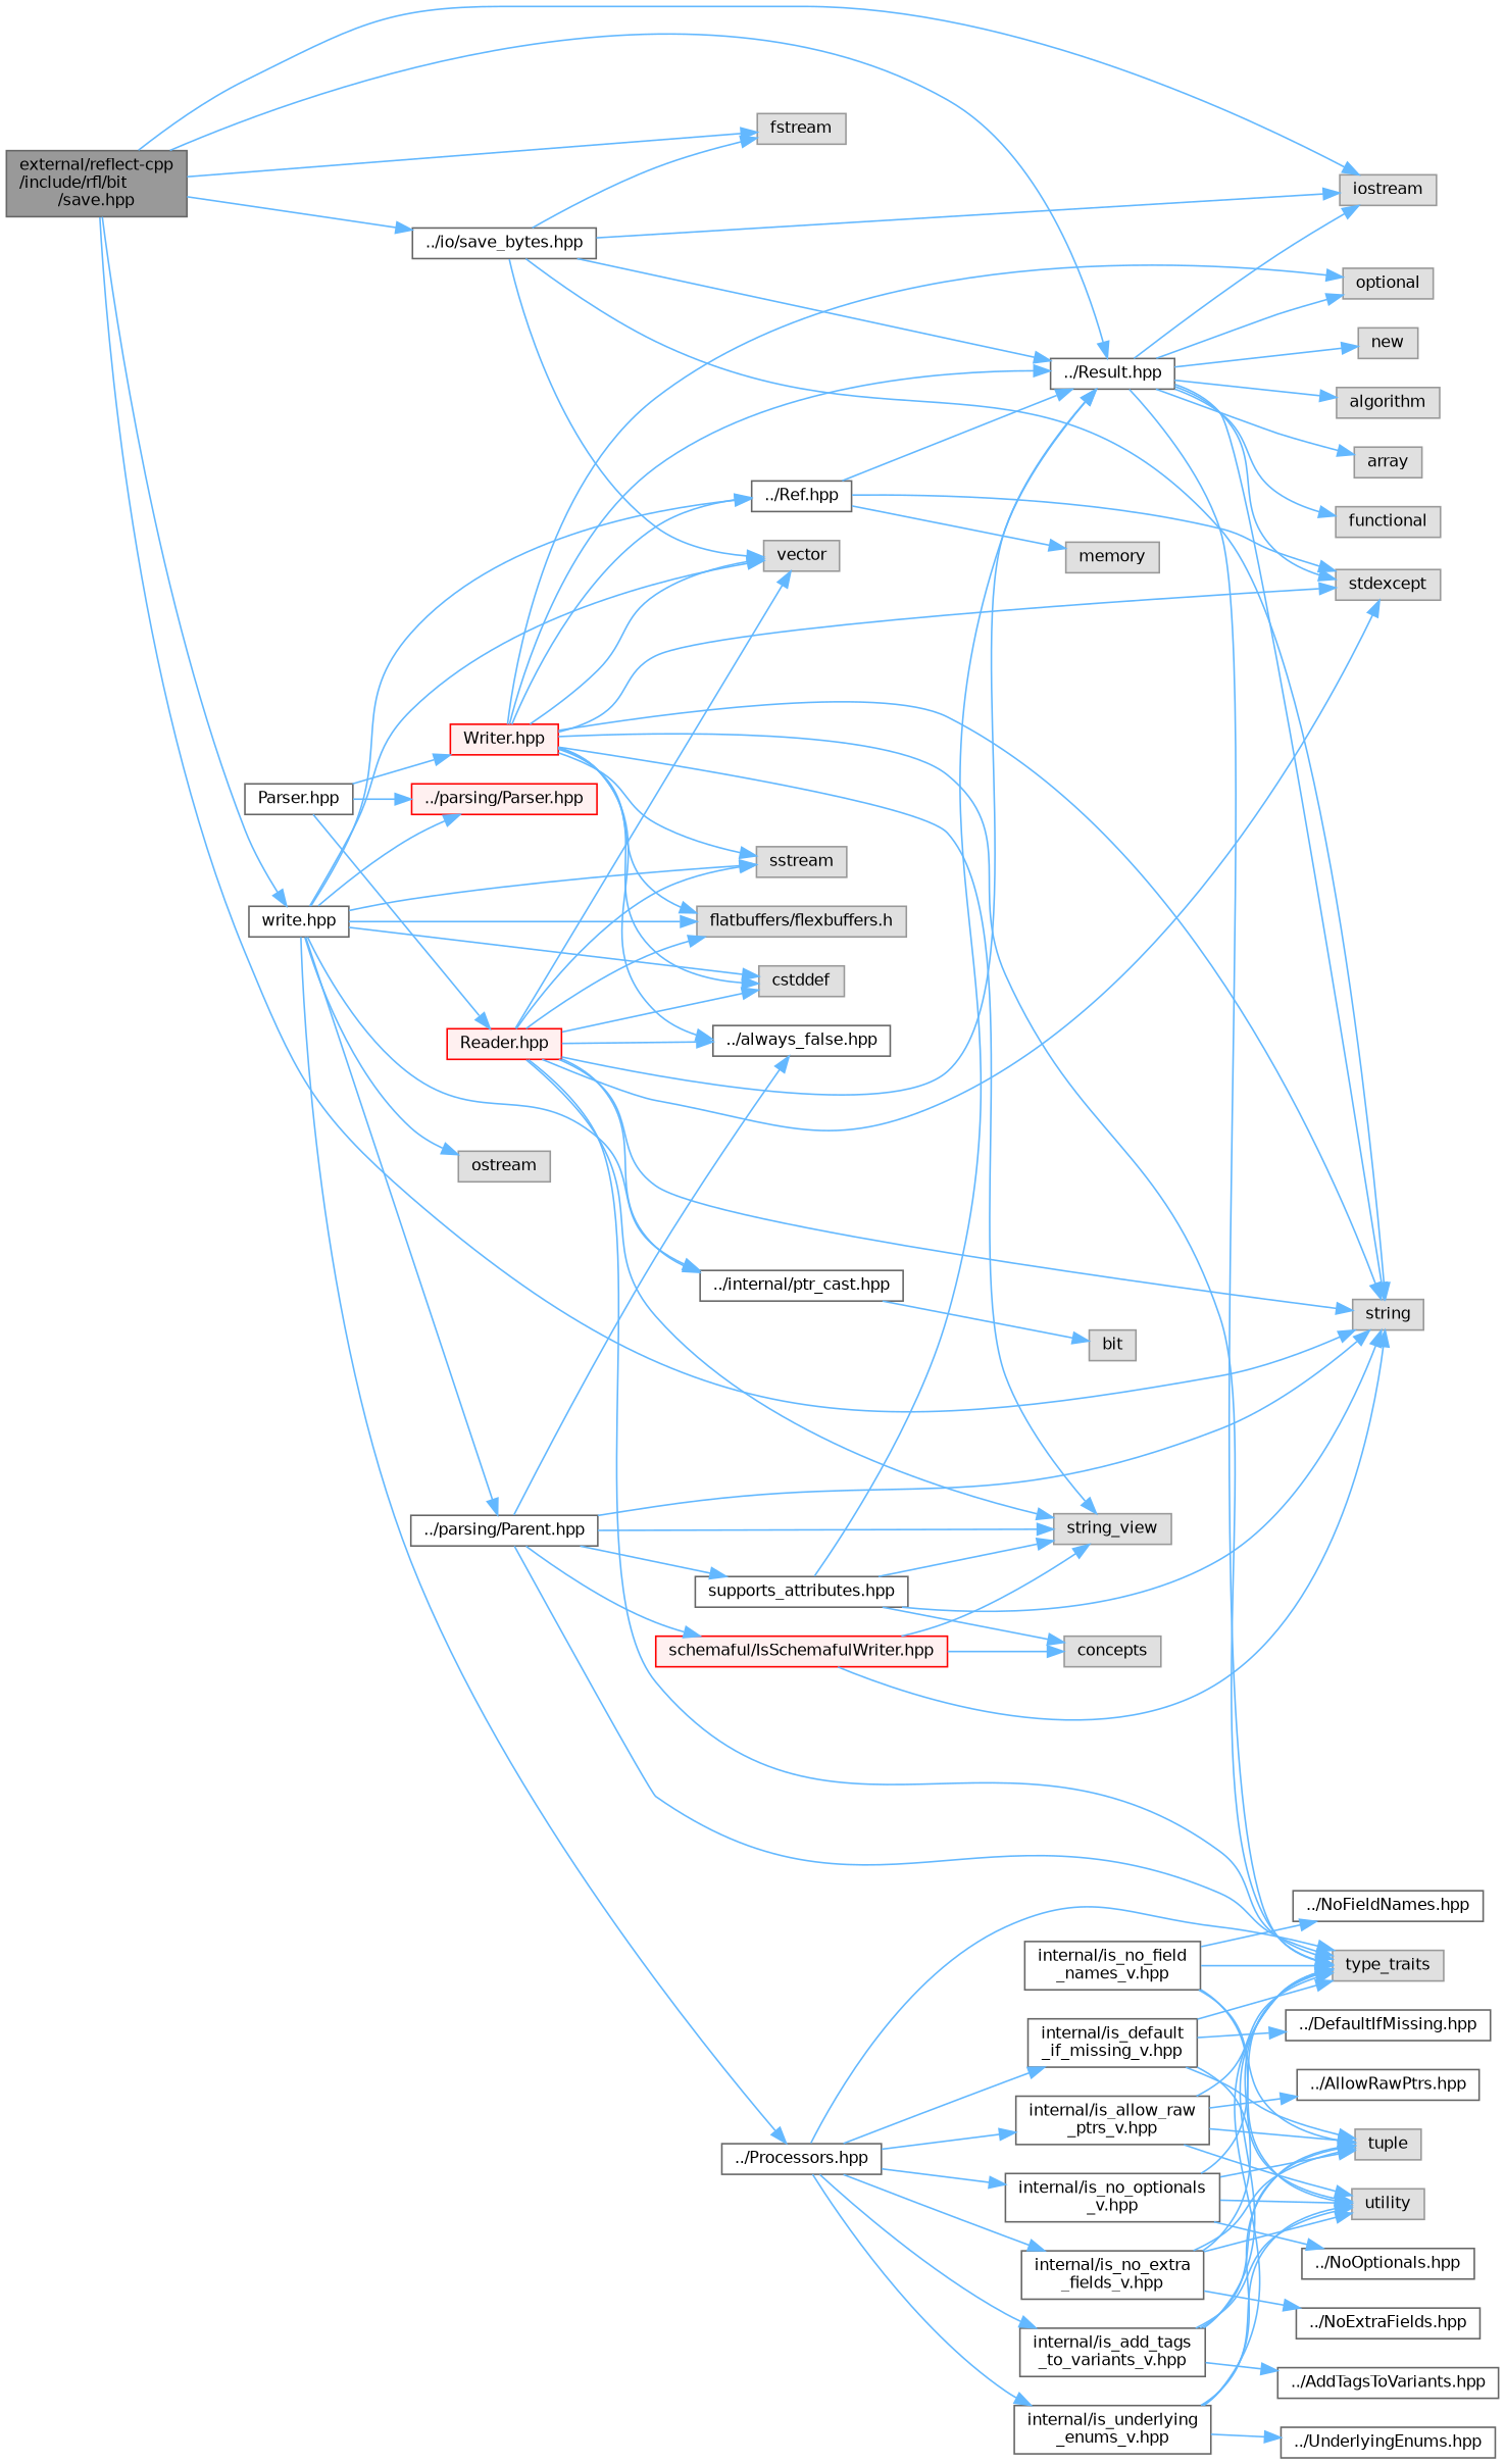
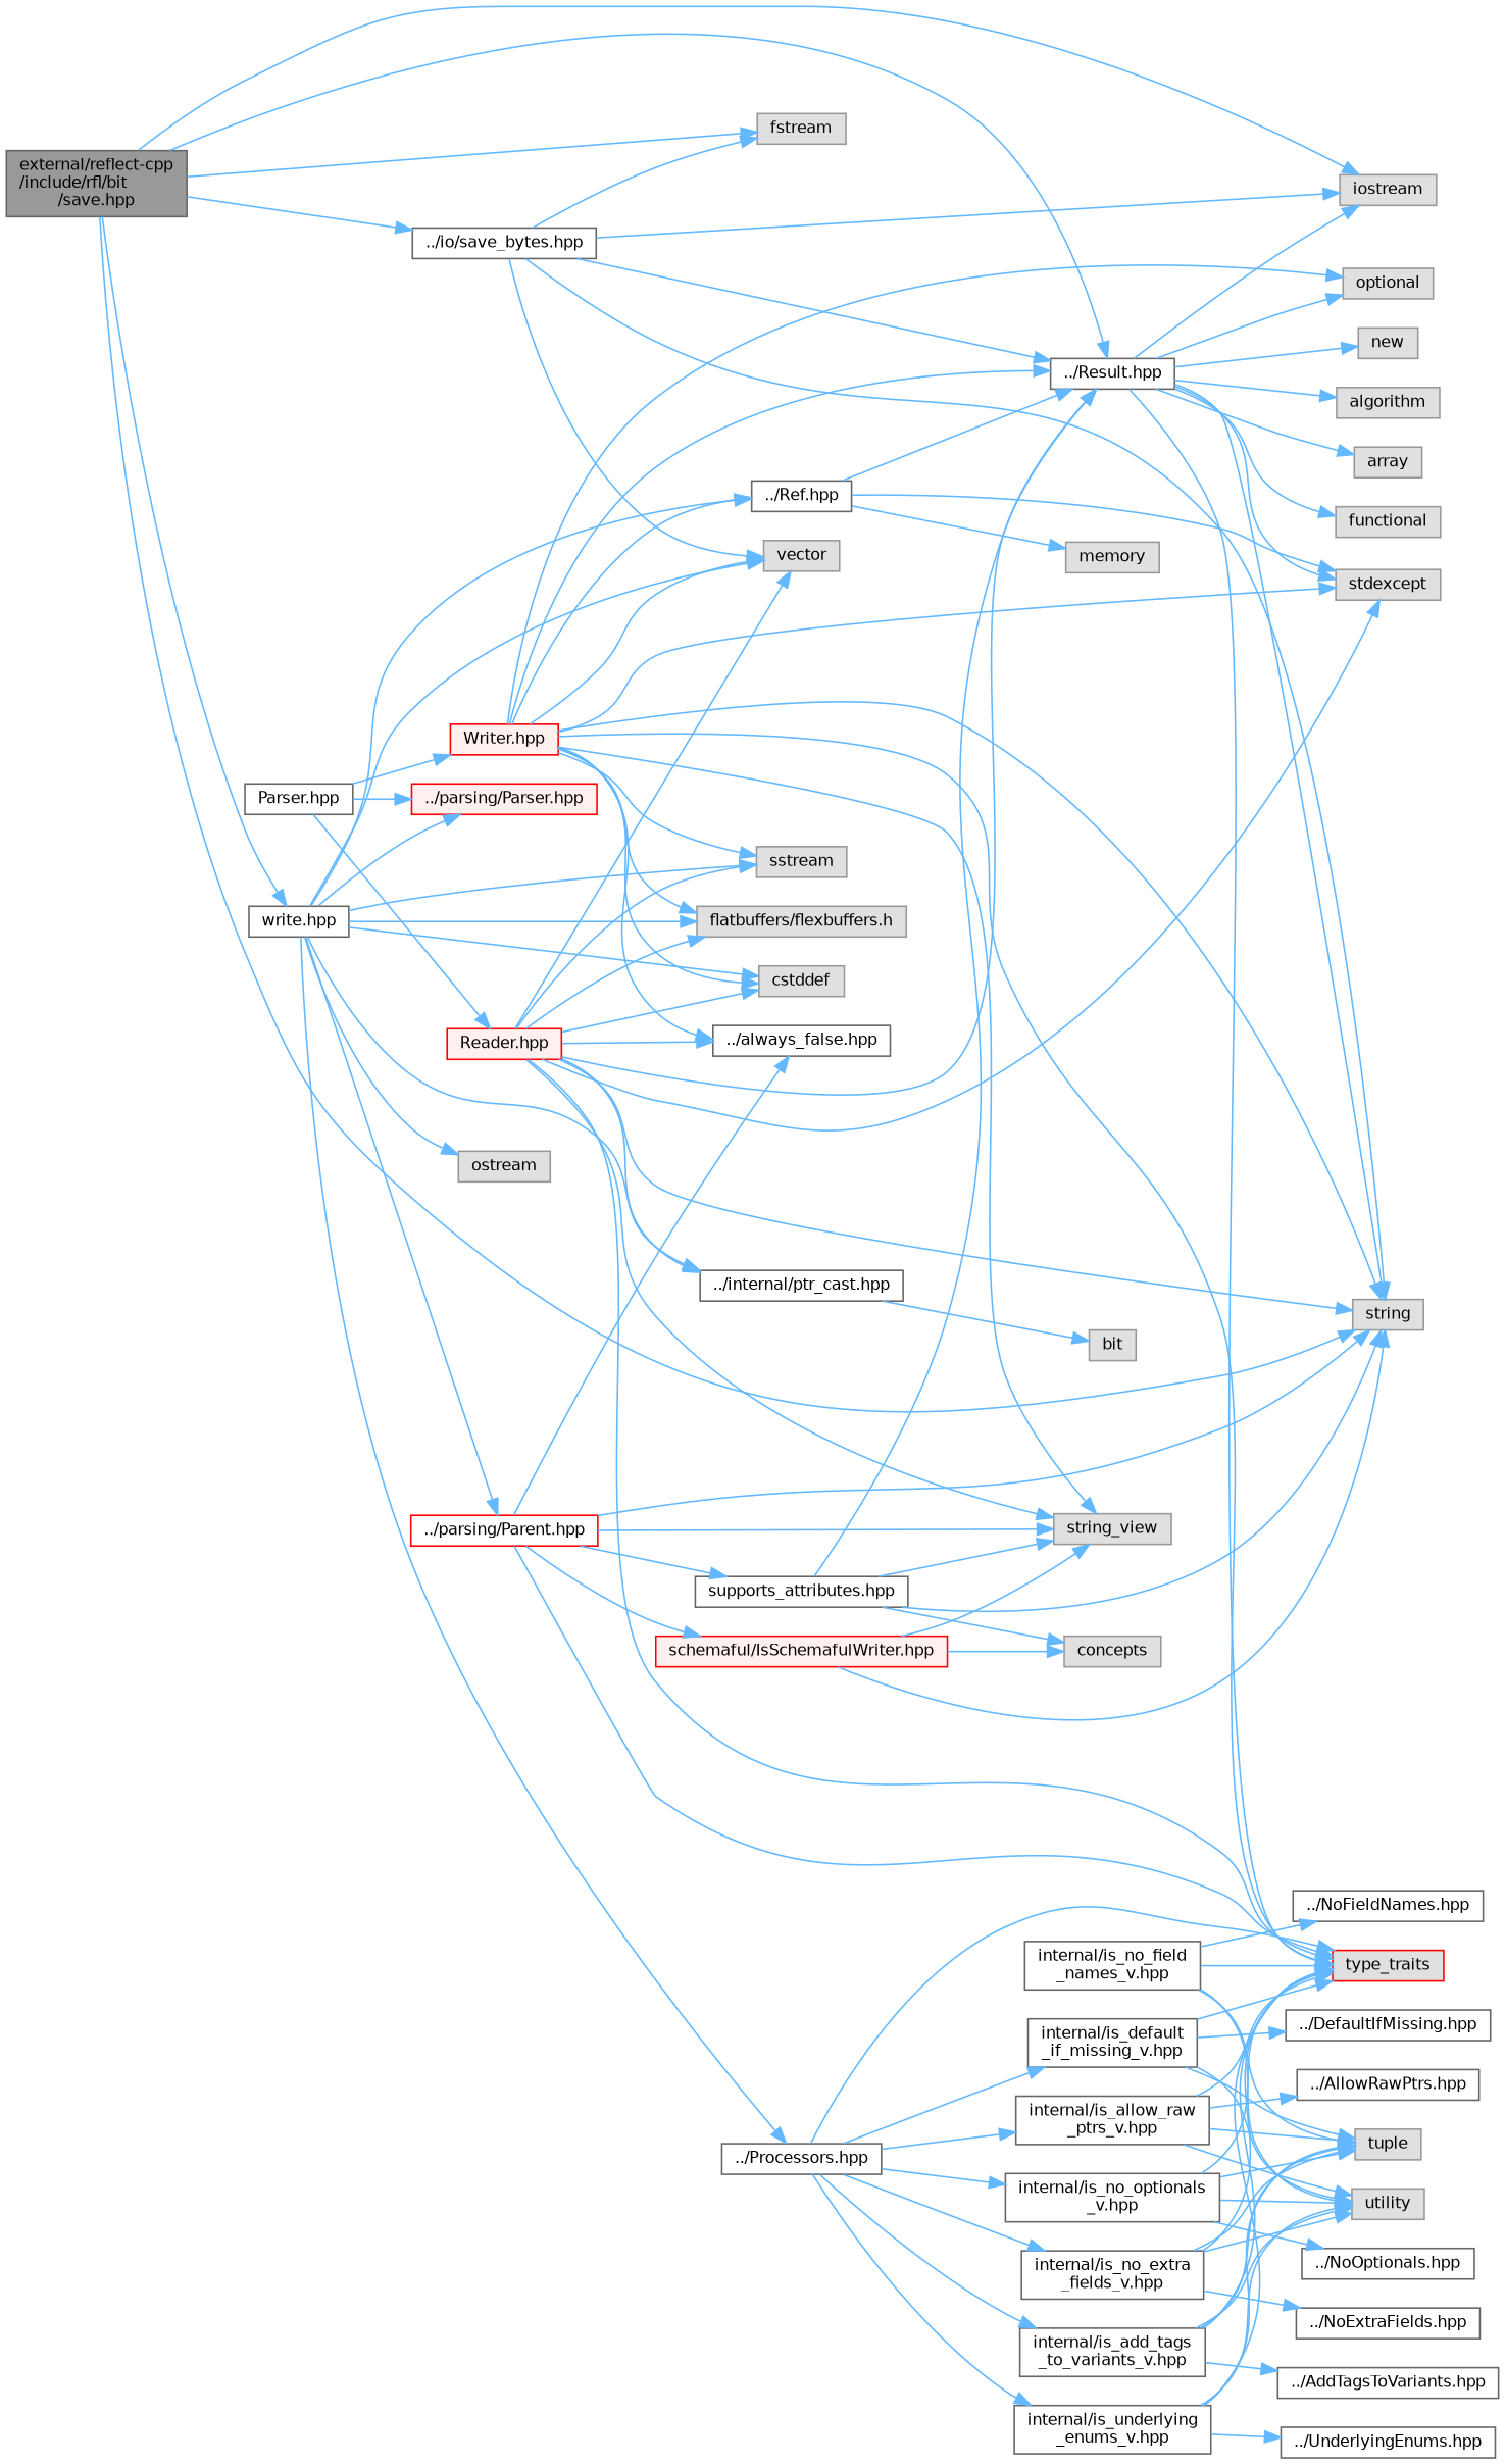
  digraph {
    rankdir=LR
    node [color=grey40 fillcolor=white fontname=Helvetica fontsize=10 shape=box style=filled]
    edge [color=steelblue1 fontname=Helvetica fontsize=10 labelfontname=Helvetica labelfontsize=10 style=solid]
    n1 [color=gray40 fillcolor=grey60 fontcolor=black height=0.2 label="external/reflect-cpp\l/include/rfl/bit\l/save.hpp" width=0.4]
    n2 [color=grey60 fillcolor="#E0E0E0" height=0.2 label=fstream width=0.4]
    n3 [color=grey60 fillcolor="#E0E0E0" height=0.2 label=iostream width=0.4]
    n4 [color=grey60 fillcolor="#E0E0E0" height=0.2 label=string width=0.4]
    n5 [height=0.2 label="../Result.hpp" width=0.4]
    n6 [height=0.2 label="../io/save_bytes.hpp" width=0.4]
    n7 [height=0.2 label="write.hpp" width=0.4]
    n8 [color=grey60 fillcolor="#E0E0E0" height=0.2 label=algorithm width=0.4]
    n9 [color=grey60 fillcolor="#E0E0E0" height=0.2 label=array width=0.4]
    n10 [color=grey60 fillcolor="#E0E0E0" height=0.2 label=functional width=0.4]
    n11 [color=grey60 fillcolor="#E0E0E0" height=0.2 label=new width=0.4]
    n12 [color=grey60 fillcolor="#E0E0E0" height=0.2 label=optional width=0.4]
    n13 [color=grey60 fillcolor="#E0E0E0" height=0.2 label=stdexcept width=0.4]
-   n14 [color=grey60 fillcolor="#E0E0E0" height=0.2 label=type_traits width=0.4]
+   n14 [color=red fillcolor="#E0E0E0" height=0.2 label=type_traits width=0.4]
    n15 [color=grey60 fillcolor="#E0E0E0" height=0.2 label=vector width=0.4]
    n16 [color=grey60 fillcolor="#E0E0E0" height=0.2 label="flatbuffers/flexbuffers.h" width=0.4]
    n17 [color=grey60 fillcolor="#E0E0E0" height=0.2 label=cstddef width=0.4]
    n18 [color=grey60 fillcolor="#E0E0E0" height=0.2 label=ostream width=0.4]
    n19 [color=grey60 fillcolor="#E0E0E0" height=0.2 label=sstream width=0.4]
    n20 [height=0.2 label="../Processors.hpp" width=0.4]
    n21 [height=0.2 label="../Ref.hpp" width=0.4]
    n22 [height=0.2 label="../internal/ptr_cast.hpp" width=0.4]
-   n23 [height=0.2 label="../parsing/Parent.hpp" width=0.4]
+   n23 [color=red height=0.2 label="../parsing/Parent.hpp" width=0.4]
    n24 [color=red fillcolor="#FFF0F0" height=0.2 label="../parsing/Parser.hpp" width=0.4]
    n25 [height=0.2 label="internal/is_add_tags\l_to_variants_v.hpp" width=0.4]
    n26 [height=0.2 label="internal/is_allow_raw\l_ptrs_v.hpp" width=0.4]
    n27 [height=0.2 label="internal/is_default\l_if_missing_v.hpp" width=0.4]
    n28 [height=0.2 label="internal/is_no_extra\l_fields_v.hpp" width=0.4]
    n29 [height=0.2 label="internal/is_no_optionals\l_v.hpp" width=0.4]
    n30 [height=0.2 label="internal/is_underlying\l_enums_v.hpp" width=0.4]
    n31 [color=grey60 fillcolor="#E0E0E0" height=0.2 label=memory width=0.4]
    n32 [color=grey60 fillcolor="#E0E0E0" height=0.2 label=bit width=0.4]
    n33 [color=grey60 fillcolor="#E0E0E0" height=0.2 label=string_view width=0.4]
    n34 [height=0.2 label="../always_false.hpp" width=0.4]
    n35 [color=red fillcolor="#FFF0F0" height=0.2 label="schemaful/IsSchemafulWriter.hpp" width=0.4]
    n36 [height=0.2 label="supports_attributes.hpp" width=0.4]
    n37 [height=0.2 label="Parser.hpp" width=0.4]
    n38 [color=red fillcolor="#FFF0F0" height=0.2 label="Reader.hpp" width=0.4]
    n39 [color=red fillcolor="#FFF0F0" height=0.2 label="Writer.hpp" width=0.4]
    n40 [color=grey60 fillcolor="#E0E0E0" height=0.2 label=tuple width=0.4]
    n41 [color=grey60 fillcolor="#E0E0E0" height=0.2 label=utility width=0.4]
    n42 [height=0.2 label="../AddTagsToVariants.hpp" width=0.4]
    n43 [height=0.2 label="../AllowRawPtrs.hpp" width=0.4]
    n44 [height=0.2 label="../DefaultIfMissing.hpp" width=0.4]
    n45 [height=0.2 label="../NoExtraFields.hpp" width=0.4]
    n46 [height=0.2 label="internal/is_no_field\l_names_v.hpp" width=0.4]
    n47 [height=0.2 label="../NoFieldNames.hpp" width=0.4]
    n48 [height=0.2 label="../NoOptionals.hpp" width=0.4]
    n49 [height=0.2 label="../UnderlyingEnums.hpp" width=0.4]
    n50 [color=grey60 fillcolor="#E0E0E0" height=0.2 label=concepts width=0.4]
    n1 -> n2
    n1 -> n3
    n1 -> n4
    n1 -> n5
    n1 -> n6
    n1 -> n7
    n5 -> n3
    n5 -> n4
    n5 -> n8
    n5 -> n9
    n5 -> n10
    n5 -> n11
    n5 -> n12
    n5 -> n13
    n5 -> n14
    n6 -> n2
    n6 -> n3
    n6 -> n4
    n6 -> n5
    n6 -> n15
    n7 -> n15
    n7 -> n16
    n7 -> n17
    n7 -> n18
    n7 -> n19
    n7 -> n20
    n7 -> n21
    n7 -> n22
    n7 -> n23
    n7 -> n24
    n20 -> n14
    n20 -> n25
    n20 -> n26
    n20 -> n27
    n20 -> n28
    n20 -> n29
    n20 -> n30
    n21 -> n5
    n21 -> n13
    n21 -> n31
    n22 -> n32
    n23 -> n4
    n23 -> n14
    n23 -> n33
    n23 -> n34
    n23 -> n35
    n23 -> n36
    n25 -> n14
    n25 -> n40
    n25 -> n41
    n25 -> n42
    n26 -> n14
    n26 -> n40
    n26 -> n41
    n26 -> n43
    n27 -> n14
    n27 -> n40
    n27 -> n41
    n27 -> n44
    n28 -> n14
    n28 -> n40
    n28 -> n41
    n28 -> n45
    n29 -> n14
    n29 -> n40
    n29 -> n41
    n29 -> n48
    n30 -> n14
    n30 -> n40
    n30 -> n41
    n30 -> n49
    n35 -> n4
    n35 -> n33
    n35 -> n50
    n36 -> n4
    n36 -> n5
    n36 -> n33
    n36 -> n50
    n37 -> n24
    n37 -> n38
    n37 -> n39
    n38 -> n4
    n38 -> n5
    n38 -> n13
    n38 -> n14
    n38 -> n15
    n38 -> n16
    n38 -> n17
    n38 -> n19
    n38 -> n22
    n38 -> n33
    n38 -> n34
    n39 -> n4
    n39 -> n5
    n39 -> n12
    n39 -> n13
    n39 -> n14
    n39 -> n15
    n39 -> n16
    n39 -> n17
    n39 -> n19
    n39 -> n21
    n39 -> n33
    n39 -> n34
    n46 -> n14
    n46 -> n40
    n46 -> n41
    n46 -> n47
  }
